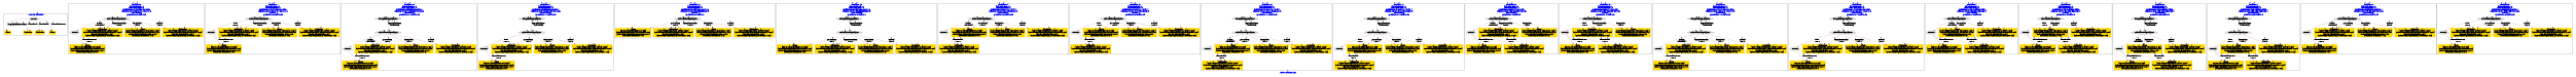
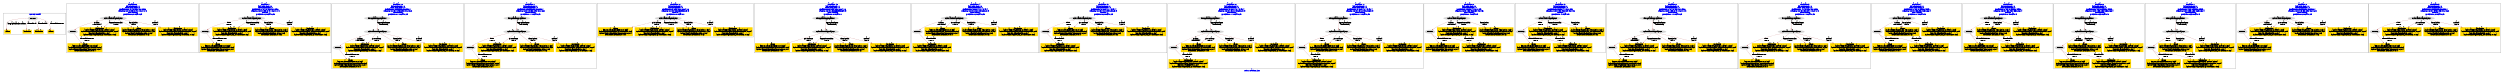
  digraph {
    fontcolor=blue
    label="s09-s-18-artists.json"
    remincross=true
    node [fillcolor=gold style=filled shape=plaintext]
    edge [color=brown fontcolor=black]
    n1 [color=white fillcolor=lightgray label=Person1 shape=""]
    n2 [label=values]
    n3 [label=birthDate]
    n4 [label=deathDate]
    n5 [label=values]
    n6 [color=white fillcolor=lightgray label=CulturalHeritageObject1 shape=""]
    n7 [color=white fillcolor=lightgray label=Person1 shape=""]
    n8 [label="deathDate\n[CulturalHeritageObject,created,0.388]\n[CulturalHeritageObject,accessionNumber,0.229]\n[Person,dateOfDeath,0.227]\n[CulturalHeritageObject,provenance,0.156]"]
    n9 [label="values\n[Person,nameOfThePerson,0.363]\n[CulturalHeritageObject,provenance,0.252]\n[CulturalHeritageObject,description,0.201]\n[Document,classLink,0.184]"]
    n10 [label="values\n[CulturalHeritageObject,description,0.637]\n[CulturalHeritageObject,provenance,0.192]\n[CulturalHeritageObject,title,0.126]\n[Document,classLink,0.046]"]
    n11 [label="birthDate\n[CulturalHeritageObject,created,0.388]\n[CulturalHeritageObject,accessionNumber,0.229]\n[Person,dateOfDeath,0.227]\n[CulturalHeritageObject,provenance,0.156]"]
    n12 [color=white fillcolor=lightgray label=CulturalHeritageObject1 shape=""]
    n13 [color=white fillcolor=lightgray label=Person2 shape=""]
    n14 [label="deathDate\n[CulturalHeritageObject,created,0.388]\n[CulturalHeritageObject,accessionNumber,0.229]\n[Person,dateOfDeath,0.227]\n[CulturalHeritageObject,provenance,0.156]"]
    n15 [label="values\n[CulturalHeritageObject,description,0.637]\n[CulturalHeritageObject,provenance,0.192]\n[CulturalHeritageObject,title,0.126]\n[Document,classLink,0.046]"]
    n16 [label="values\n[Person,nameOfThePerson,0.363]\n[CulturalHeritageObject,provenance,0.252]\n[CulturalHeritageObject,description,0.201]\n[Document,classLink,0.184]"]
    n17 [label="birthDate\n[CulturalHeritageObject,created,0.388]\n[CulturalHeritageObject,accessionNumber,0.229]\n[Person,dateOfDeath,0.227]\n[CulturalHeritageObject,provenance,0.156]"]
    n18 [color=white fillcolor=lightgray label=CulturalHeritageObject1 shape=""]
    n19 [color=white fillcolor=lightgray label=Person1 shape=""]
    n20 [color=white fillcolor=lightgray label=EuropeanaAggregation1 shape=""]
    n21 [label="deathDate\n[CulturalHeritageObject,created,0.388]\n[CulturalHeritageObject,accessionNumber,0.229]\n[Person,dateOfDeath,0.227]\n[CulturalHeritageObject,provenance,0.156]"]
    n22 [label="values\n[Person,nameOfThePerson,0.363]\n[CulturalHeritageObject,provenance,0.252]\n[CulturalHeritageObject,description,0.201]\n[Document,classLink,0.184]"]
    n23 [label="values\n[CulturalHeritageObject,description,0.637]\n[CulturalHeritageObject,provenance,0.192]\n[CulturalHeritageObject,title,0.126]\n[Document,classLink,0.046]"]
    n24 [label="birthDate\n[CulturalHeritageObject,created,0.388]\n[CulturalHeritageObject,accessionNumber,0.229]\n[Person,dateOfDeath,0.227]\n[CulturalHeritageObject,provenance,0.156]"]
    n25 [color=white fillcolor=lightgray label=CulturalHeritageObject1 shape=""]
    n26 [color=white fillcolor=lightgray label=Person2 shape=""]
    n27 [color=white fillcolor=lightgray label=EuropeanaAggregation1 shape=""]
    n28 [label="deathDate\n[CulturalHeritageObject,created,0.388]\n[CulturalHeritageObject,accessionNumber,0.229]\n[Person,dateOfDeath,0.227]\n[CulturalHeritageObject,provenance,0.156]"]
    n29 [label="values\n[CulturalHeritageObject,description,0.637]\n[CulturalHeritageObject,provenance,0.192]\n[CulturalHeritageObject,title,0.126]\n[Document,classLink,0.046]"]
    n30 [label="values\n[Person,nameOfThePerson,0.363]\n[CulturalHeritageObject,provenance,0.252]\n[CulturalHeritageObject,description,0.201]\n[Document,classLink,0.184]"]
    n31 [label="birthDate\n[CulturalHeritageObject,created,0.388]\n[CulturalHeritageObject,accessionNumber,0.229]\n[Person,dateOfDeath,0.227]\n[CulturalHeritageObject,provenance,0.156]"]
    n32 [color=white fillcolor=lightgray label=CulturalHeritageObject1 shape=""]
    n33 [label="values\n[Person,nameOfThePerson,0.363]\n[CulturalHeritageObject,provenance,0.252]\n[CulturalHeritageObject,description,0.201]\n[Document,classLink,0.184]"]
    n34 [label="deathDate\n[CulturalHeritageObject,created,0.388]\n[CulturalHeritageObject,accessionNumber,0.229]\n[Person,dateOfDeath,0.227]\n[CulturalHeritageObject,provenance,0.156]"]
    n35 [label="values\n[CulturalHeritageObject,description,0.637]\n[CulturalHeritageObject,provenance,0.192]\n[CulturalHeritageObject,title,0.126]\n[Document,classLink,0.046]"]
    n36 [label="birthDate\n[CulturalHeritageObject,created,0.388]\n[CulturalHeritageObject,accessionNumber,0.229]\n[Person,dateOfDeath,0.227]\n[CulturalHeritageObject,provenance,0.156]"]
    n37 [color=white fillcolor=lightgray label=EuropeanaAggregation1 shape=""]
    n38 [color=white fillcolor=lightgray label=CulturalHeritageObject1 shape=""]
    n39 [label="values\n[Person,nameOfThePerson,0.363]\n[CulturalHeritageObject,provenance,0.252]\n[CulturalHeritageObject,description,0.201]\n[Document,classLink,0.184]"]
    n40 [label="deathDate\n[CulturalHeritageObject,created,0.388]\n[CulturalHeritageObject,accessionNumber,0.229]\n[Person,dateOfDeath,0.227]\n[CulturalHeritageObject,provenance,0.156]"]
    n41 [label="values\n[CulturalHeritageObject,description,0.637]\n[CulturalHeritageObject,provenance,0.192]\n[CulturalHeritageObject,title,0.126]\n[Document,classLink,0.046]"]
    n42 [label="birthDate\n[CulturalHeritageObject,created,0.388]\n[CulturalHeritageObject,accessionNumber,0.229]\n[Person,dateOfDeath,0.227]\n[CulturalHeritageObject,provenance,0.156]"]
    n43 [color=white fillcolor=lightgray label=CulturalHeritageObject1 shape=""]
    n44 [color=white fillcolor=lightgray label=Person1 shape=""]
    n45 [label="values\n[Person,nameOfThePerson,0.363]\n[CulturalHeritageObject,provenance,0.252]\n[CulturalHeritageObject,description,0.201]\n[Document,classLink,0.184]"]
    n46 [label="values\n[CulturalHeritageObject,description,0.637]\n[CulturalHeritageObject,provenance,0.192]\n[CulturalHeritageObject,title,0.126]\n[Document,classLink,0.046]"]
    n47 [label="deathDate\n[CulturalHeritageObject,created,0.388]\n[CulturalHeritageObject,accessionNumber,0.229]\n[Person,dateOfDeath,0.227]\n[CulturalHeritageObject,provenance,0.156]"]
    n48 [label="birthDate\n[CulturalHeritageObject,created,0.388]\n[CulturalHeritageObject,accessionNumber,0.229]\n[Person,dateOfDeath,0.227]\n[CulturalHeritageObject,provenance,0.156]"]
    n49 [color=white fillcolor=lightgray label=CulturalHeritageObject1 shape=""]
    n50 [color=white fillcolor=lightgray label=Person2 shape=""]
    n51 [label="values\n[Person,nameOfThePerson,0.363]\n[CulturalHeritageObject,provenance,0.252]\n[CulturalHeritageObject,description,0.201]\n[Document,classLink,0.184]"]
    n52 [label="values\n[CulturalHeritageObject,description,0.637]\n[CulturalHeritageObject,provenance,0.192]\n[CulturalHeritageObject,title,0.126]\n[Document,classLink,0.046]"]
    n53 [label="birthDate\n[CulturalHeritageObject,created,0.388]\n[CulturalHeritageObject,accessionNumber,0.229]\n[Person,dateOfDeath,0.227]\n[CulturalHeritageObject,provenance,0.156]"]
    n54 [label="deathDate\n[CulturalHeritageObject,created,0.388]\n[CulturalHeritageObject,accessionNumber,0.229]\n[Person,dateOfDeath,0.227]\n[CulturalHeritageObject,provenance,0.156]"]
    n55 [color=white fillcolor=lightgray label=CulturalHeritageObject1 shape=""]
    n56 [color=white fillcolor=lightgray label=Person1 shape=""]
    n57 [color=white fillcolor=lightgray label=EuropeanaAggregation1 shape=""]
    n58 [label="values\n[Person,nameOfThePerson,0.363]\n[CulturalHeritageObject,provenance,0.252]\n[CulturalHeritageObject,description,0.201]\n[Document,classLink,0.184]"]
    n59 [label="values\n[CulturalHeritageObject,description,0.637]\n[CulturalHeritageObject,provenance,0.192]\n[CulturalHeritageObject,title,0.126]\n[Document,classLink,0.046]"]
    n60 [label="deathDate\n[CulturalHeritageObject,created,0.388]\n[CulturalHeritageObject,accessionNumber,0.229]\n[Person,dateOfDeath,0.227]\n[CulturalHeritageObject,provenance,0.156]"]
    n61 [label="birthDate\n[CulturalHeritageObject,created,0.388]\n[CulturalHeritageObject,accessionNumber,0.229]\n[Person,dateOfDeath,0.227]\n[CulturalHeritageObject,provenance,0.156]"]
    n62 [color=white fillcolor=lightgray label=CulturalHeritageObject1 shape=""]
    n63 [color=white fillcolor=lightgray label=Person2 shape=""]
    n64 [color=white fillcolor=lightgray label=EuropeanaAggregation1 shape=""]
    n65 [label="values\n[Person,nameOfThePerson,0.363]\n[CulturalHeritageObject,provenance,0.252]\n[CulturalHeritageObject,description,0.201]\n[Document,classLink,0.184]"]
    n66 [label="values\n[CulturalHeritageObject,description,0.637]\n[CulturalHeritageObject,provenance,0.192]\n[CulturalHeritageObject,title,0.126]\n[Document,classLink,0.046]"]
    n67 [label="birthDate\n[CulturalHeritageObject,created,0.388]\n[CulturalHeritageObject,accessionNumber,0.229]\n[Person,dateOfDeath,0.227]\n[CulturalHeritageObject,provenance,0.156]"]
    n68 [label="deathDate\n[CulturalHeritageObject,created,0.388]\n[CulturalHeritageObject,accessionNumber,0.229]\n[Person,dateOfDeath,0.227]\n[CulturalHeritageObject,provenance,0.156]"]
    n69 [color=white fillcolor=lightgray label=CulturalHeritageObject1 shape=""]
    n70 [color=white fillcolor=lightgray label=Person1 shape=""]
    n71 [label="birthDate\n[CulturalHeritageObject,created,0.388]\n[CulturalHeritageObject,accessionNumber,0.229]\n[Person,dateOfDeath,0.227]\n[CulturalHeritageObject,provenance,0.156]"]
    n72 [label="values\n[Person,nameOfThePerson,0.363]\n[CulturalHeritageObject,provenance,0.252]\n[CulturalHeritageObject,description,0.201]\n[Document,classLink,0.184]"]
    n73 [label="values\n[CulturalHeritageObject,description,0.637]\n[CulturalHeritageObject,provenance,0.192]\n[CulturalHeritageObject,title,0.126]\n[Document,classLink,0.046]"]
    n74 [label="deathDate\n[CulturalHeritageObject,created,0.388]\n[CulturalHeritageObject,accessionNumber,0.229]\n[Person,dateOfDeath,0.227]\n[CulturalHeritageObject,provenance,0.156]"]
    n75 [color=white fillcolor=lightgray label=CulturalHeritageObject1 shape=""]
    n76 [color=white fillcolor=lightgray label=Person2 shape=""]
    n77 [label="birthDate\n[CulturalHeritageObject,created,0.388]\n[CulturalHeritageObject,accessionNumber,0.229]\n[Person,dateOfDeath,0.227]\n[CulturalHeritageObject,provenance,0.156]"]
    n78 [label="values\n[CulturalHeritageObject,description,0.637]\n[CulturalHeritageObject,provenance,0.192]\n[CulturalHeritageObject,title,0.126]\n[Document,classLink,0.046]"]
    n79 [label="values\n[Person,nameOfThePerson,0.363]\n[CulturalHeritageObject,provenance,0.252]\n[CulturalHeritageObject,description,0.201]\n[Document,classLink,0.184]"]
    n80 [label="deathDate\n[CulturalHeritageObject,created,0.388]\n[CulturalHeritageObject,accessionNumber,0.229]\n[Person,dateOfDeath,0.227]\n[CulturalHeritageObject,provenance,0.156]"]
    n81 [color=white fillcolor=lightgray label=CulturalHeritageObject1 shape=""]
    n82 [color=white fillcolor=lightgray label=Person1 shape=""]
    n83 [color=white fillcolor=lightgray label=EuropeanaAggregation1 shape=""]
    n84 [label="deathDate\n[CulturalHeritageObject,created,0.388]\n[CulturalHeritageObject,accessionNumber,0.229]\n[Person,dateOfDeath,0.227]\n[CulturalHeritageObject,provenance,0.156]"]
    n85 [label="values\n[Person,nameOfThePerson,0.363]\n[CulturalHeritageObject,provenance,0.252]\n[CulturalHeritageObject,description,0.201]\n[Document,classLink,0.184]"]
    n86 [label="values\n[CulturalHeritageObject,description,0.637]\n[CulturalHeritageObject,provenance,0.192]\n[CulturalHeritageObject,title,0.126]\n[Document,classLink,0.046]"]
    n87 [label="birthDate\n[CulturalHeritageObject,created,0.388]\n[CulturalHeritageObject,accessionNumber,0.229]\n[Person,dateOfDeath,0.227]\n[CulturalHeritageObject,provenance,0.156]"]
    n88 [color=white fillcolor=lightgray label=CulturalHeritageObject1 shape=""]
    n89 [color=white fillcolor=lightgray label=Person2 shape=""]
    n90 [color=white fillcolor=lightgray label=EuropeanaAggregation1 shape=""]
    n91 [label="deathDate\n[CulturalHeritageObject,created,0.388]\n[CulturalHeritageObject,accessionNumber,0.229]\n[Person,dateOfDeath,0.227]\n[CulturalHeritageObject,provenance,0.156]"]
    n92 [label="values\n[CulturalHeritageObject,description,0.637]\n[CulturalHeritageObject,provenance,0.192]\n[CulturalHeritageObject,title,0.126]\n[Document,classLink,0.046]"]
    n93 [label="values\n[Person,nameOfThePerson,0.363]\n[CulturalHeritageObject,provenance,0.252]\n[CulturalHeritageObject,description,0.201]\n[Document,classLink,0.184]"]
    n94 [label="birthDate\n[CulturalHeritageObject,created,0.388]\n[CulturalHeritageObject,accessionNumber,0.229]\n[Person,dateOfDeath,0.227]\n[CulturalHeritageObject,provenance,0.156]"]
    n95 [color=white fillcolor=lightgray label=CulturalHeritageObject1 shape=""]
    n96 [color=white fillcolor=lightgray label=Person1 shape=""]
    n97 [label="values\n[Person,nameOfThePerson,0.363]\n[CulturalHeritageObject,provenance,0.252]\n[CulturalHeritageObject,description,0.201]\n[Document,classLink,0.184]"]
    n98 [label="values\n[CulturalHeritageObject,description,0.637]\n[CulturalHeritageObject,provenance,0.192]\n[CulturalHeritageObject,title,0.126]\n[Document,classLink,0.046]"]
    n99 [label="deathDate\n[CulturalHeritageObject,created,0.388]\n[CulturalHeritageObject,accessionNumber,0.229]\n[Person,dateOfDeath,0.227]\n[CulturalHeritageObject,provenance,0.156]"]
    n100 [label="birthDate\n[CulturalHeritageObject,created,0.388]\n[CulturalHeritageObject,accessionNumber,0.229]\n[Person,dateOfDeath,0.227]\n[CulturalHeritageObject,provenance,0.156]"]
    n101 [color=white fillcolor=lightgray label=CulturalHeritageObject1 shape=""]
    n102 [color=white fillcolor=lightgray label=Person2 shape=""]
    n103 [label="values\n[CulturalHeritageObject,description,0.637]\n[CulturalHeritageObject,provenance,0.192]\n[CulturalHeritageObject,title,0.126]\n[Document,classLink,0.046]"]
    n104 [label="values\n[Person,nameOfThePerson,0.363]\n[CulturalHeritageObject,provenance,0.252]\n[CulturalHeritageObject,description,0.201]\n[Document,classLink,0.184]"]
    n105 [label="birthDate\n[CulturalHeritageObject,created,0.388]\n[CulturalHeritageObject,accessionNumber,0.229]\n[Person,dateOfDeath,0.227]\n[CulturalHeritageObject,provenance,0.156]"]
    n106 [label="deathDate\n[CulturalHeritageObject,created,0.388]\n[CulturalHeritageObject,accessionNumber,0.229]\n[Person,dateOfDeath,0.227]\n[CulturalHeritageObject,provenance,0.156]"]
    n107 [color=white fillcolor=lightgray label=CulturalHeritageObject1 shape=""]
    n108 [color=white fillcolor=lightgray label=Person1 shape=""]
    n109 [color=white fillcolor=lightgray label=EuropeanaAggregation1 shape=""]
    n110 [label="values\n[Person,nameOfThePerson,0.363]\n[CulturalHeritageObject,provenance,0.252]\n[CulturalHeritageObject,description,0.201]\n[Document,classLink,0.184]"]
    n111 [label="values\n[CulturalHeritageObject,description,0.637]\n[CulturalHeritageObject,provenance,0.192]\n[CulturalHeritageObject,title,0.126]\n[Document,classLink,0.046]"]
    n112 [label="deathDate\n[CulturalHeritageObject,created,0.388]\n[CulturalHeritageObject,accessionNumber,0.229]\n[Person,dateOfDeath,0.227]\n[CulturalHeritageObject,provenance,0.156]"]
    n113 [label="birthDate\n[CulturalHeritageObject,created,0.388]\n[CulturalHeritageObject,accessionNumber,0.229]\n[Person,dateOfDeath,0.227]\n[CulturalHeritageObject,provenance,0.156]"]
    n114 [color=white fillcolor=lightgray label=CulturalHeritageObject1 shape=""]
    n115 [color=white fillcolor=lightgray label=Person2 shape=""]
    n116 [color=white fillcolor=lightgray label=EuropeanaAggregation1 shape=""]
    n117 [label="values\n[CulturalHeritageObject,description,0.637]\n[CulturalHeritageObject,provenance,0.192]\n[CulturalHeritageObject,title,0.126]\n[Document,classLink,0.046]"]
    n118 [label="values\n[Person,nameOfThePerson,0.363]\n[CulturalHeritageObject,provenance,0.252]\n[CulturalHeritageObject,description,0.201]\n[Document,classLink,0.184]"]
    n119 [label="birthDate\n[CulturalHeritageObject,created,0.388]\n[CulturalHeritageObject,accessionNumber,0.229]\n[Person,dateOfDeath,0.227]\n[CulturalHeritageObject,provenance,0.156]"]
    n120 [label="deathDate\n[CulturalHeritageObject,created,0.388]\n[CulturalHeritageObject,accessionNumber,0.229]\n[Person,dateOfDeath,0.227]\n[CulturalHeritageObject,provenance,0.156]"]
    n121 [color=white fillcolor=lightgray label=CulturalHeritageObject1 shape=""]
    n122 [color=white fillcolor=lightgray label=Person1 shape=""]
    n123 [label="deathDate\n[CulturalHeritageObject,created,0.388]\n[CulturalHeritageObject,accessionNumber,0.229]\n[Person,dateOfDeath,0.227]\n[CulturalHeritageObject,provenance,0.156]"]
    n124 [label="values\n[Person,nameOfThePerson,0.363]\n[CulturalHeritageObject,provenance,0.252]\n[CulturalHeritageObject,description,0.201]\n[Document,classLink,0.184]"]
    n125 [label="values\n[CulturalHeritageObject,description,0.637]\n[CulturalHeritageObject,provenance,0.192]\n[CulturalHeritageObject,title,0.126]\n[Document,classLink,0.046]"]
    n126 [label="birthDate\n[CulturalHeritageObject,created,0.388]\n[CulturalHeritageObject,accessionNumber,0.229]\n[Person,dateOfDeath,0.227]\n[CulturalHeritageObject,provenance,0.156]"]
    n127 [color=white fillcolor=lightgray label=CulturalHeritageObject1 shape=""]
    n128 [color=white fillcolor=lightgray label=Person2 shape=""]
    n129 [label="deathDate\n[CulturalHeritageObject,created,0.388]\n[CulturalHeritageObject,accessionNumber,0.229]\n[Person,dateOfDeath,0.227]\n[CulturalHeritageObject,provenance,0.156]"]
    n130 [label="values\n[CulturalHeritageObject,description,0.637]\n[CulturalHeritageObject,provenance,0.192]\n[CulturalHeritageObject,title,0.126]\n[Document,classLink,0.046]"]
    n131 [label="values\n[Person,nameOfThePerson,0.363]\n[CulturalHeritageObject,provenance,0.252]\n[CulturalHeritageObject,description,0.201]\n[Document,classLink,0.184]"]
    n132 [label="birthDate\n[CulturalHeritageObject,created,0.388]\n[CulturalHeritageObject,accessionNumber,0.229]\n[Person,dateOfDeath,0.227]\n[CulturalHeritageObject,provenance,0.156]"]
    subgraph cluster_1 {
-     label="1-correct classLink"
+     label="1-correct model"
      n1
      n2
      n3
      n4
      n5
    }
    subgraph cluster_2 {
      label="candidate 0\nlink coherence:1.0\nnode coherence:1.0\nconfidence:0.40413733246218336\nmapping score:0.5513791108207278\ncost:4.99994\n-precision:0.2-recall:0.25"
      n6
      n7
      n8
      n9
      n10
      n11
    }
    subgraph cluster_3 {
      label="candidate 1\nlink coherence:1.0\nnode coherence:1.0\nconfidence:0.40413733246218336\nmapping score:0.5513791108207278\ncost:5.0\n-precision:0.2-recall:0.25"
      n12
      n13
      n14
      n15
      n16
      n17
    }
    subgraph cluster_4 {
      label="candidate 10\nlink coherence:1.0\nnode coherence:1.0\nconfidence:0.38595696190639817\nmapping score:0.5453189873021328\ncost:5.9999\n-precision:0.17-recall:0.25"
      n18
      n19
      n20
      n21
      n22
      n23
      n24
    }
    subgraph cluster_5 {
      label="candidate 11\nlink coherence:1.0\nnode coherence:1.0\nconfidence:0.38595696190639817\nmapping score:0.5453189873021328\ncost:5.99996\n-precision:0.17-recall:0.25"
      n25
      n26
      n27
      n28
      n29
      n30
      n31
    }
    subgraph cluster_6 {
      label="candidate 12\nlink coherence:1.0\nnode coherence:1.0\nconfidence:0.37659768010264716\nmapping score:0.583865893367549\ncost:4.0\n-precision:0.0-recall:0.0"
      n32
      n33
      n34
      n35
      n36
    }
    subgraph cluster_7 {
      label="candidate 13\nlink coherence:1.0\nnode coherence:1.0\nconfidence:0.37659768010264716\nmapping score:0.583865893367549\ncost:4.99996\n-precision:0.0-recall:0.0"
      n37
      n38
      n39
      n40
      n41
      n42
    }
    subgraph cluster_8 {
      label="candidate 14\nlink coherence:1.0\nnode coherence:1.0\nconfidence:0.3762217071484574\nmapping score:0.542073902382819\ncost:4.99994\n-precision:0.2-recall:0.25"
      n43
      n44
      n45
      n46
      n47
      n48
    }
    subgraph cluster_9 {
      label="candidate 15\nlink coherence:1.0\nnode coherence:1.0\nconfidence:0.3762217071484574\nmapping score:0.542073902382819\ncost:5.0\n-precision:0.2-recall:0.25"
      n49
      n50
      n51
      n52
      n53
      n54
    }
    subgraph cluster_10 {
      label="candidate 16\nlink coherence:1.0\nnode coherence:1.0\nconfidence:0.3762217071484574\nmapping score:0.542073902382819\ncost:5.9999\n-precision:0.17-recall:0.25"
      n55
      n56
      n57
      n58
      n59
      n60
      n61
    }
    subgraph cluster_11 {
      label="candidate 17\nlink coherence:1.0\nnode coherence:1.0\nconfidence:0.3762217071484574\nmapping score:0.542073902382819\ncost:5.99996\n-precision:0.17-recall:0.25"
      n62
      n63
      n64
      n65
      n66
      n67
      n68
    }
    subgraph cluster_12 {
      label="candidate 18\nlink coherence:1.0\nnode coherence:1.0\nconfidence:0.363814119127659\nmapping score:0.5379380397092196\ncost:4.99994\n-precision:0.4-recall:0.5"
      n69
      n70
      n71
      n72
      n73
      n74
    }
    subgraph cluster_13 {
      label="candidate 19\nlink coherence:1.0\nnode coherence:1.0\nconfidence:0.363814119127659\nmapping score:0.5379380397092196\ncost:5.0\n-precision:0.4-recall:0.5"
      n75
      n76
      n77
      n78
      n79
      n80
    }
    subgraph cluster_14 {
      label="candidate 2\nlink coherence:1.0\nnode coherence:1.0\nconfidence:0.40413733246218336\nmapping score:0.5513791108207278\ncost:5.9999\n-precision:0.17-recall:0.25"
      n81
      n82
      n83
      n84
      n85
      n86
      n87
    }
    subgraph cluster_15 {
      label="candidate 3\nlink coherence:1.0\nnode coherence:1.0\nconfidence:0.40413733246218336\nmapping score:0.5513791108207278\ncost:5.99996\n-precision:0.17-recall:0.25"
      n88
      n89
      n90
      n91
      n92
      n93
      n94
    }
    subgraph cluster_16 {
      label="candidate 4\nlink coherence:1.0\nnode coherence:1.0\nconfidence:0.4037613595079935\nmapping score:0.5512537865026644\ncost:4.99994\n-precision:0.4-recall:0.5"
      n95
      n96
      n97
      n98
      n99
      n100
    }
    subgraph cluster_17 {
      label="candidate 5\nlink coherence:1.0\nnode coherence:1.0\nconfidence:0.4037613595079935\nmapping score:0.5512537865026644\ncost:5.0\n-precision:0.4-recall:0.5"
      n101
      n102
      n103
      n104
      n105
      n106
    }
    subgraph cluster_18 {
      label="candidate 6\nlink coherence:1.0\nnode coherence:1.0\nconfidence:0.4037613595079935\nmapping score:0.5512537865026644\ncost:5.9999\n-precision:0.33-recall:0.5"
      n107
      n108
      n109
      n110
      n111
      n112
      n113
    }
    subgraph cluster_19 {
      label="candidate 7\nlink coherence:1.0\nnode coherence:1.0\nconfidence:0.4037613595079935\nmapping score:0.5512537865026644\ncost:5.99996\n-precision:0.33-recall:0.5"
      n114
      n115
      n116
      n117
      n118
      n119
      n120
    }
    subgraph cluster_20 {
      label="candidate 8\nlink coherence:1.0\nnode coherence:1.0\nconfidence:0.38595696190639817\nmapping score:0.5453189873021328\ncost:4.99994\n-precision:0.2-recall:0.25"
      n121
      n122
      n123
      n124
      n125
      n126
    }
    subgraph cluster_21 {
      label="candidate 9\nlink coherence:1.0\nnode coherence:1.0\nconfidence:0.38595696190639817\nmapping score:0.5453189873021328\ncost:5.0\n-precision:0.2-recall:0.25"
      n127
      n128
      n129
      n130
      n131
      n132
    }
    n1 -> n2 [label=biographicalInformation]
    n1 -> n3 [label=dateOfBirth]
    n1 -> n4 [label=dateOfDeath]
    n1 -> n5 [label=nameOfThePerson]
    n6 -> n7 [label="creator\nw=0.99994"]
    n6 -> n8 [label="accessionNumber\nw=1.0"]
    n6 -> n10 [label="description\nw=1.0"]
    n6 -> n11 [label="created\nw=1.0"]
    n7 -> n9 [label="nameOfThePerson\nw=1.0"]
    n12 -> n13 [label="sitter\nw=1.0"]
    n12 -> n14 [label="accessionNumber\nw=1.0"]
    n12 -> n15 [label="description\nw=1.0"]
    n12 -> n17 [label="created\nw=1.0"]
    n13 -> n16 [label="nameOfThePerson\nw=1.0"]
    n18 -> n19 [label="creator\nw=0.99994"]
    n18 -> n21 [label="provenance\nw=1.0"]
    n18 -> n23 [label="description\nw=1.0"]
    n18 -> n24 [label="created\nw=1.0"]
    n19 -> n22 [label="nameOfThePerson\nw=1.0"]
    n20 -> n18 [label="aggregatedCHO\nw=0.99996"]
    n25 -> n26 [label="sitter\nw=1.0"]
    n25 -> n28 [label="provenance\nw=1.0"]
    n25 -> n29 [label="description\nw=1.0"]
    n25 -> n31 [label="created\nw=1.0"]
    n26 -> n30 [label="nameOfThePerson\nw=1.0"]
    n27 -> n25 [label="aggregatedCHO\nw=0.99996"]
    n32 -> n33 [label="provenance\nw=1.0"]
    n32 -> n34 [label="accessionNumber\nw=1.0"]
    n32 -> n35 [label="description\nw=1.0"]
    n32 -> n36 [label="created\nw=1.0"]
    n37 -> n38 [label="aggregatedCHO\nw=0.99996"]
    n38 -> n39 [label="provenance\nw=1.0"]
    n38 -> n40 [label="accessionNumber\nw=1.0"]
    n38 -> n41 [label="description\nw=1.0"]
    n38 -> n42 [label="created\nw=1.0"]
    n43 -> n44 [label="creator\nw=0.99994"]
    n43 -> n45 [label="provenance\nw=1.0"]
    n43 -> n46 [label="description\nw=1.0"]
    n43 -> n48 [label="created\nw=1.0"]
    n44 -> n47 [label="dateOfDeath\nw=1.0"]
    n49 -> n50 [label="sitter\nw=1.0"]
    n49 -> n51 [label="provenance\nw=1.0"]
    n49 -> n52 [label="description\nw=1.0"]
    n49 -> n53 [label="created\nw=1.0"]
    n50 -> n54 [label="dateOfDeath\nw=1.0"]
    n55 -> n56 [label="creator\nw=0.99994"]
    n55 -> n58 [label="provenance\nw=1.0"]
    n55 -> n59 [label="description\nw=1.0"]
    n55 -> n61 [label="created\nw=1.0"]
    n56 -> n60 [label="dateOfDeath\nw=1.0"]
    n57 -> n55 [label="aggregatedCHO\nw=0.99996"]
    n62 -> n63 [label="sitter\nw=1.0"]
    n62 -> n65 [label="provenance\nw=1.0"]
    n62 -> n66 [label="description\nw=1.0"]
    n62 -> n67 [label="created\nw=1.0"]
    n63 -> n68 [label="dateOfDeath\nw=1.0"]
    n64 -> n62 [label="aggregatedCHO\nw=0.99996"]
    n69 -> n70 [label="creator\nw=0.99994"]
    n69 -> n71 [label="accessionNumber\nw=1.0"]
    n69 -> n73 [label="description\nw=1.0"]
    n70 -> n72 [label="nameOfThePerson\nw=1.0"]
    n70 -> n74 [label="dateOfDeath\nw=1.0"]
    n75 -> n76 [label="sitter\nw=1.0"]
    n75 -> n77 [label="accessionNumber\nw=1.0"]
    n75 -> n78 [label="description\nw=1.0"]
    n76 -> n79 [label="nameOfThePerson\nw=1.0"]
    n76 -> n80 [label="dateOfDeath\nw=1.0"]
    n81 -> n82 [label="creator\nw=0.99994"]
    n81 -> n84 [label="accessionNumber\nw=1.0"]
    n81 -> n86 [label="description\nw=1.0"]
    n81 -> n87 [label="created\nw=1.0"]
    n82 -> n85 [label="nameOfThePerson\nw=1.0"]
    n83 -> n81 [label="aggregatedCHO\nw=0.99996"]
    n88 -> n89 [label="sitter\nw=1.0"]
    n88 -> n91 [label="accessionNumber\nw=1.0"]
    n88 -> n92 [label="description\nw=1.0"]
    n88 -> n94 [label="created\nw=1.0"]
    n89 -> n93 [label="nameOfThePerson\nw=1.0"]
    n90 -> n88 [label="aggregatedCHO\nw=0.99996"]
    n95 -> n96 [label="creator\nw=0.99994"]
    n95 -> n98 [label="description\nw=1.0"]
    n95 -> n100 [label="created\nw=1.0"]
    n96 -> n97 [label="nameOfThePerson\nw=1.0"]
    n96 -> n99 [label="dateOfDeath\nw=1.0"]
    n101 -> n102 [label="sitter\nw=1.0"]
    n101 -> n103 [label="description\nw=1.0"]
    n101 -> n105 [label="created\nw=1.0"]
    n102 -> n104 [label="nameOfThePerson\nw=1.0"]
    n102 -> n106 [label="dateOfDeath\nw=1.0"]
    n107 -> n108 [label="creator\nw=0.99994"]
    n107 -> n111 [label="description\nw=1.0"]
    n107 -> n113 [label="created\nw=1.0"]
    n108 -> n110 [label="nameOfThePerson\nw=1.0"]
    n108 -> n112 [label="dateOfDeath\nw=1.0"]
    n109 -> n107 [label="aggregatedCHO\nw=0.99996"]
    n114 -> n115 [label="sitter\nw=1.0"]
    n114 -> n117 [label="description\nw=1.0"]
    n114 -> n119 [label="created\nw=1.0"]
    n115 -> n118 [label="nameOfThePerson\nw=1.0"]
    n115 -> n120 [label="dateOfDeath\nw=1.0"]
    n116 -> n114 [label="aggregatedCHO\nw=0.99996"]
    n121 -> n122 [label="creator\nw=0.99994"]
    n121 -> n123 [label="provenance\nw=1.0"]
    n121 -> n125 [label="description\nw=1.0"]
    n121 -> n126 [label="created\nw=1.0"]
    n122 -> n124 [label="nameOfThePerson\nw=1.0"]
    n127 -> n128 [label="sitter\nw=1.0"]
    n127 -> n129 [label="provenance\nw=1.0"]
    n127 -> n130 [label="description\nw=1.0"]
    n127 -> n132 [label="created\nw=1.0"]
    n128 -> n131 [label="nameOfThePerson\nw=1.0"]
  }
